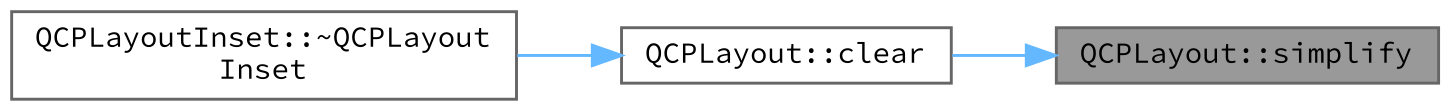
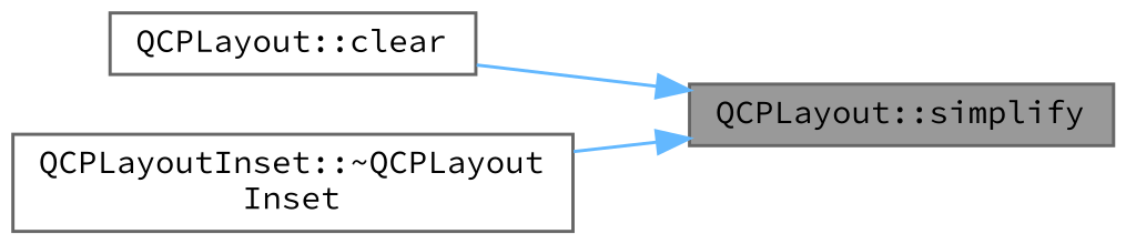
  digraph {
    fontname="Source Code Pro"
    rankdir=RL
    node [color=grey40 fillcolor=white fontname="Source Code Pro" fontsize=10 shape=box style=filled]
    edge [color=steelblue1 dir=back fontname="Source Code Pro" fontsize=10 labelfontname=Helvetica labelfontsize=10 style=solid]
    n1 [color=gray40 fillcolor=grey60 fontcolor=black height=0.2 label="QCPLayout::simplify" width=0.4]
    n2 [height=0.2 label="QCPLayout::clear" width=0.4]
    n3 [height=0.2 label="QCPLayoutInset::~QCPLayout\lInset" width=0.4]
    n1 -> n2
-   n2 -> n3
+   n1 -> n3
  }
